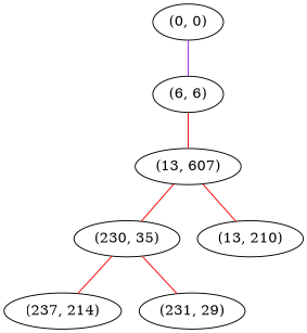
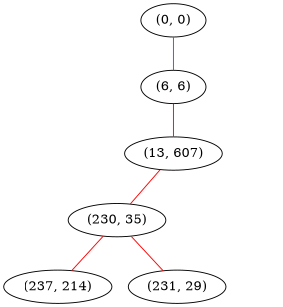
  graph {
    edge [color=red weight=1]
    "(0, 0)"
    "(6, 6)"
    n3 [label="(13, 607)"]
    "(230, 35)"
-   "(13, 210)"
    n6 [label="(237, 214)"]
    "(231, 29)"
    "(0, 0)" -- "(6, 6)" [color=purple weight=4]
    "(6, 6)" -- n3
    n3 -- "(230, 35)"
-   n3 -- "(13, 210)"
    "(230, 35)" -- n6
    "(230, 35)" -- "(231, 29)"
  }
